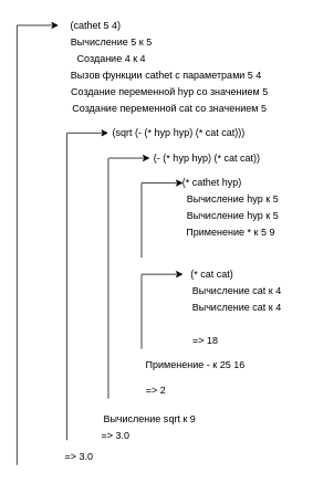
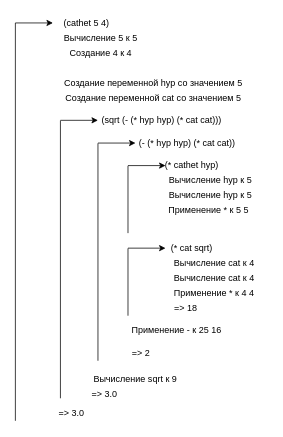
  <mxCell id="0" />
  <mxCell id="1" parent="0" />
  <mxCell id="2" value="" style="endArrow=none;html=1;" parent="1" edge="1"><mxGeometry width="50" height="50" relative="1" as="geometry"><mxPoint x="20" y="560" as="sourcePoint" /><mxPoint x="20" y="30" as="targetPoint" /></mxGeometry></mxCell>
  <mxCell id="3" value="" style="endArrow=classic;html=1;" parent="1" edge="1"><mxGeometry width="50" height="50" relative="1" as="geometry"><mxPoint x="20" y="30" as="sourcePoint" /><mxPoint x="70" y="30" as="targetPoint" /></mxGeometry></mxCell>
  <mxCell id="4" value="(cathet 5 4)" style="text;html=1;strokeColor=none;fillColor=none;align=center;verticalAlign=middle;whiteSpace=wrap;rounded=0;" parent="1" vertex="1"><mxGeometry x="80" y="20" width="70" height="20" as="geometry" /></mxCell>
  <mxCell id="5" value="Вычисление 5 к 5" style="text;html=1;strokeColor=none;fillColor=none;align=center;verticalAlign=middle;whiteSpace=wrap;rounded=0;" parent="1" vertex="1"><mxGeometry x="74" y="40" width="120" height="20" as="geometry" /></mxCell>
  <mxCell id="6" value="Создание 4 к 4" style="text;html=1;strokeColor=none;fillColor=none;align=center;verticalAlign=middle;whiteSpace=wrap;rounded=0;" parent="1" vertex="1"><mxGeometry x="74" y="60" width="120" height="20" as="geometry" /></mxCell>
- <mxCell id="7" value="Вызов функции cathet с параметрами 5 4" style="text;html=1;strokeColor=none;fillColor=none;align=center;verticalAlign=middle;whiteSpace=wrap;rounded=0;" parent="1" vertex="1"><mxGeometry x="80" y="80" width="240" height="20" as="geometry" /></mxCell>
  <mxCell id="8" value="Создание переменной hyp со значением 5" style="text;html=1;strokeColor=none;fillColor=none;align=center;verticalAlign=middle;whiteSpace=wrap;rounded=0;" parent="1" vertex="1"><mxGeometry x="84" y="100" width="240" height="20" as="geometry" /></mxCell>
  <mxCell id="9" value="Создание переменной cat со значением 5" style="text;html=1;strokeColor=none;fillColor=none;align=center;verticalAlign=middle;whiteSpace=wrap;rounded=0;" parent="1" vertex="1"><mxGeometry x="84" y="120" width="240" height="20" as="geometry" /></mxCell>
  <mxCell id="10" value="" style="endArrow=none;html=1;" parent="1" edge="1"><mxGeometry width="50" height="50" relative="1" as="geometry"><mxPoint x="80" y="530" as="sourcePoint" /><mxPoint x="80" y="160" as="targetPoint" /></mxGeometry></mxCell>
  <mxCell id="11" value="" style="endArrow=classic;html=1;" parent="1" edge="1"><mxGeometry width="50" height="50" relative="1" as="geometry"><mxPoint x="80" y="159.71" as="sourcePoint" /><mxPoint x="130" y="159.71" as="targetPoint" /></mxGeometry></mxCell>
  <mxCell id="12" value="(sqrt (- (* hyp hyp) (* cat cat)))" style="text;html=1;strokeColor=none;fillColor=none;align=center;verticalAlign=middle;whiteSpace=wrap;rounded=0;" parent="1" vertex="1"><mxGeometry x="130" y="150" width="170" height="20" as="geometry" /></mxCell>
  <mxCell id="13" value="" style="endArrow=none;html=1;" parent="1" edge="1"><mxGeometry width="50" height="50" relative="1" as="geometry"><mxPoint x="130" y="480" as="sourcePoint" /><mxPoint x="130" y="190.29" as="targetPoint" /></mxGeometry></mxCell>
  <mxCell id="14" value="" style="endArrow=classic;html=1;" parent="1" edge="1"><mxGeometry width="50" height="50" relative="1" as="geometry"><mxPoint x="130" y="190" as="sourcePoint" /><mxPoint x="180" y="190" as="targetPoint" /></mxGeometry></mxCell>
  <mxCell id="15" value="(- (* hyp hyp) (* cat cat))" style="text;html=1;strokeColor=none;fillColor=none;align=center;verticalAlign=middle;whiteSpace=wrap;rounded=0;" parent="1" vertex="1"><mxGeometry x="174" y="180" width="150" height="20" as="geometry" /></mxCell>
  <mxCell id="16" value="" style="endArrow=none;html=1;" parent="1" edge="1"><mxGeometry width="50" height="50" relative="1" as="geometry"><mxPoint x="170" y="310" as="sourcePoint" /><mxPoint x="170" y="220.29" as="targetPoint" /></mxGeometry></mxCell>
  <mxCell id="17" value="" style="endArrow=classic;html=1;" parent="1" edge="1"><mxGeometry width="50" height="50" relative="1" as="geometry"><mxPoint x="170" y="220" as="sourcePoint" /><mxPoint x="220" y="220" as="targetPoint" /></mxGeometry></mxCell>
  <mxCell id="18" value="(* cathet hyp)" style="text;html=1;strokeColor=none;fillColor=none;align=center;verticalAlign=middle;whiteSpace=wrap;rounded=0;" parent="1" vertex="1"><mxGeometry x="190" y="210" width="130" height="20" as="geometry" /></mxCell>
  <mxCell id="19" value="Вычисление hyp к 5" style="text;html=1;strokeColor=none;fillColor=none;align=center;verticalAlign=middle;whiteSpace=wrap;rounded=0;" parent="1" vertex="1"><mxGeometry x="220" y="230" width="120" height="20" as="geometry" /></mxCell>
  <mxCell id="20" value="Вычисление hyp к 5" style="text;html=1;strokeColor=none;fillColor=none;align=center;verticalAlign=middle;whiteSpace=wrap;rounded=0;" parent="1" vertex="1"><mxGeometry x="220" y="250" width="120" height="20" as="geometry" /></mxCell>
- <mxCell id="21" value="Применение * к 5 9" style="text;html=1;strokeColor=none;fillColor=none;align=center;verticalAlign=middle;whiteSpace=wrap;rounded=0;" parent="1" vertex="1"><mxGeometry x="200" y="270" width="155" height="20" as="geometry" /></mxCell>
+ <mxCell id="21" value="Применение * к 5 5" style="text;html=1;strokeColor=none;fillColor=none;align=center;verticalAlign=middle;whiteSpace=wrap;rounded=0;" parent="1" vertex="1"><mxGeometry x="200" y="270" width="155" height="20" as="geometry" /></mxCell>
  <mxCell id="22" value="" style="endArrow=none;html=1;" parent="1" edge="1"><mxGeometry width="50" height="50" relative="1" as="geometry"><mxPoint x="170" y="420" as="sourcePoint" /><mxPoint x="170" y="330.29" as="targetPoint" /></mxGeometry></mxCell>
  <mxCell id="23" value="" style="endArrow=classic;html=1;" parent="1" edge="1"><mxGeometry width="50" height="50" relative="1" as="geometry"><mxPoint x="170" y="330" as="sourcePoint" /><mxPoint x="220" y="330" as="targetPoint" /></mxGeometry></mxCell>
- <mxCell id="24" value="(* cat cat)" style="text;html=1;strokeColor=none;fillColor=none;align=center;verticalAlign=middle;whiteSpace=wrap;rounded=0;" parent="1" vertex="1"><mxGeometry x="190" y="320" width="130" height="20" as="geometry" /></mxCell>
+ <mxCell id="24" value="(* cat sqrt)" style="text;html=1;strokeColor=none;fillColor=none;align=center;verticalAlign=middle;whiteSpace=wrap;rounded=0;" parent="1" vertex="1"><mxGeometry x="190" y="320" width="130" height="20" as="geometry" /></mxCell>
  <mxCell id="25" value="Вычисление cat к 4" style="text;html=1;strokeColor=none;fillColor=none;align=center;verticalAlign=middle;whiteSpace=wrap;rounded=0;" parent="1" vertex="1"><mxGeometry x="230" y="340" width="110" height="20" as="geometry" /></mxCell>
  <mxCell id="26" value="Вычисление cat к 4" style="text;html=1;strokeColor=none;fillColor=none;align=center;verticalAlign=middle;whiteSpace=wrap;rounded=0;" parent="1" vertex="1"><mxGeometry x="230" y="360" width="110" height="20" as="geometry" /></mxCell>
  <mxCell id="27" value="Применение - к 25 16" style="text;html=1;strokeColor=none;fillColor=none;align=center;verticalAlign=middle;whiteSpace=wrap;rounded=0;" parent="1" vertex="1"><mxGeometry x="170" y="430" width="130" height="20" as="geometry" /></mxCell>
  <mxCell id="28" value="=&amp;gt; 18" style="text;html=1;strokeColor=none;fillColor=none;align=center;verticalAlign=middle;whiteSpace=wrap;rounded=0;" parent="1" vertex="1"><mxGeometry x="230" y="400" width="34" height="20" as="geometry" /></mxCell>
  <mxCell id="29" value="=&amp;gt; 2" style="text;html=1;strokeColor=none;fillColor=none;align=center;verticalAlign=middle;whiteSpace=wrap;rounded=0;" parent="1" vertex="1"><mxGeometry x="170" y="460" width="35" height="20" as="geometry" /></mxCell>
  <mxCell id="30" value="Вычисление sqrt к 9" style="text;html=1;strokeColor=none;fillColor=none;align=center;verticalAlign=middle;whiteSpace=wrap;rounded=0;" parent="1" vertex="1"><mxGeometry x="115" y="495" width="130" height="20" as="geometry" /></mxCell>
  <mxCell id="31" value="=&amp;gt; 3.0" style="text;html=1;strokeColor=none;fillColor=none;align=center;verticalAlign=middle;whiteSpace=wrap;rounded=0;" parent="1" vertex="1"><mxGeometry x="84" y="515" width="110" height="20" as="geometry" /></mxCell>
  <mxCell id="32" value="=&amp;gt; 3.0" style="text;html=1;strokeColor=none;fillColor=none;align=center;verticalAlign=middle;whiteSpace=wrap;rounded=0;" parent="1" vertex="1"><mxGeometry x="40" y="540" width="110" height="20" as="geometry" /></mxCell>
+ <mxCell id="33" value="Применение * к 4 4" style="text;html=1;strokeColor=none;fillColor=none;align=center;verticalAlign=middle;whiteSpace=wrap;rounded=0;" vertex="1" parent="1"><mxGeometry x="230" y="380" width="110" height="20" as="geometry" /></mxCell>
